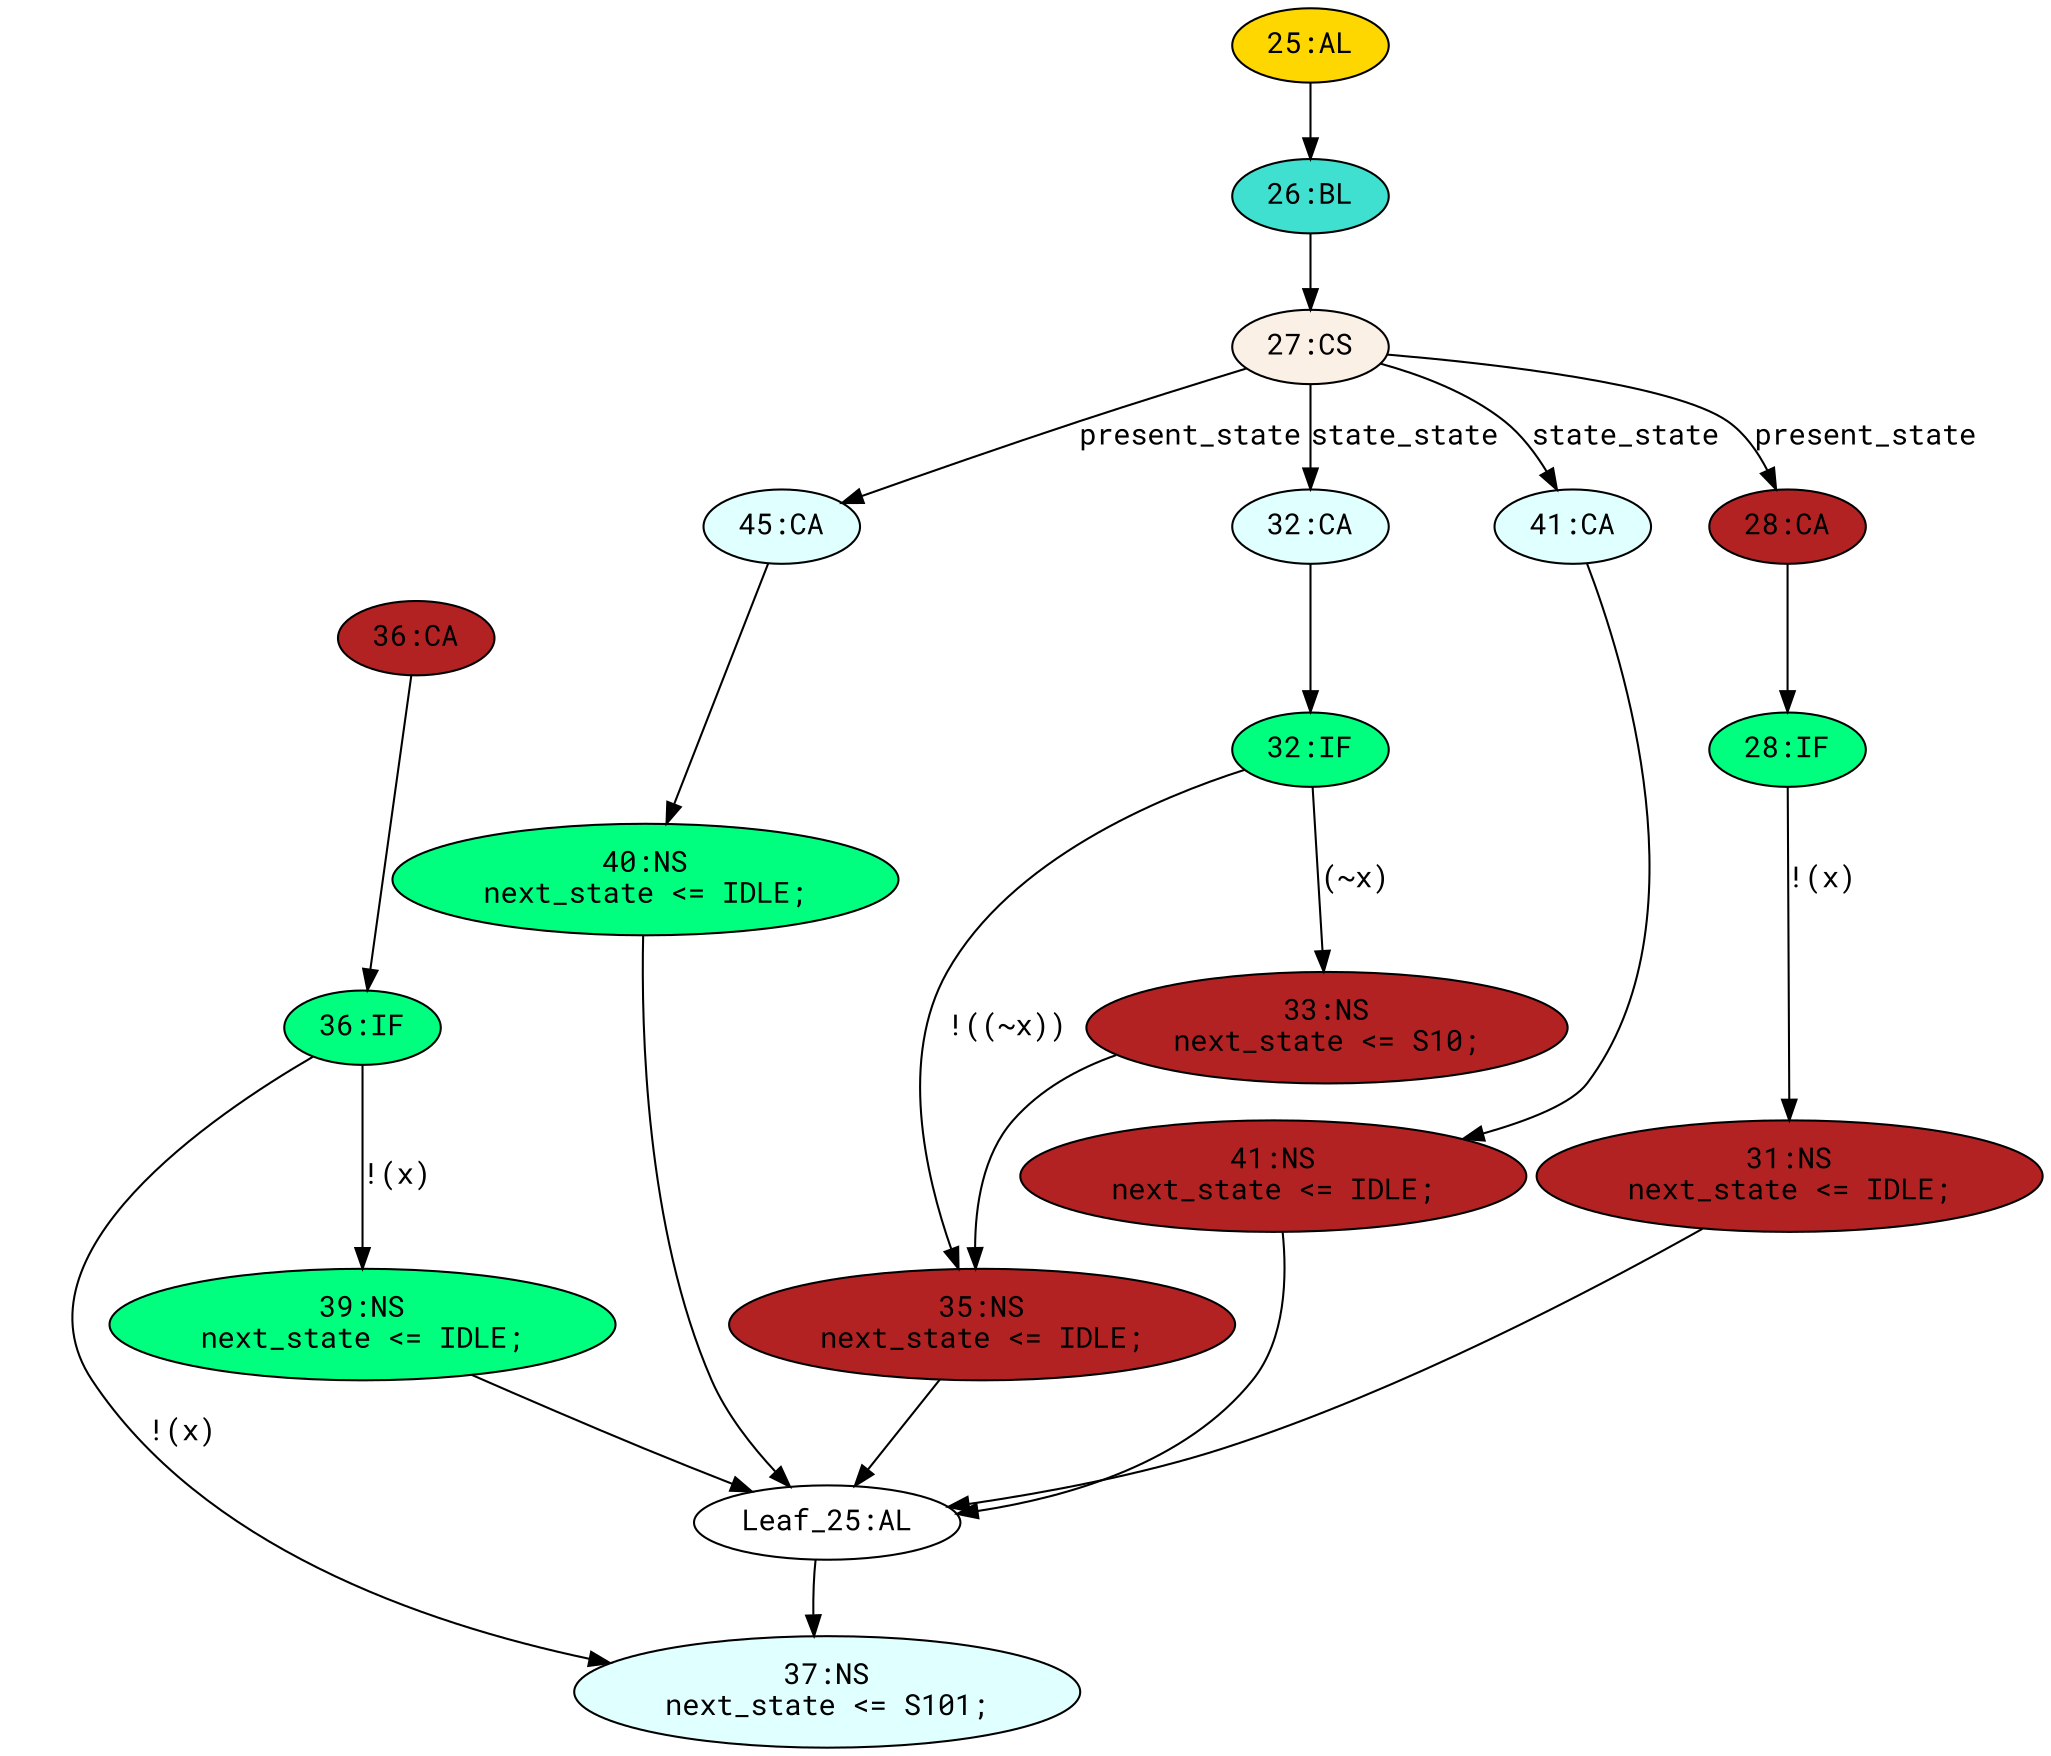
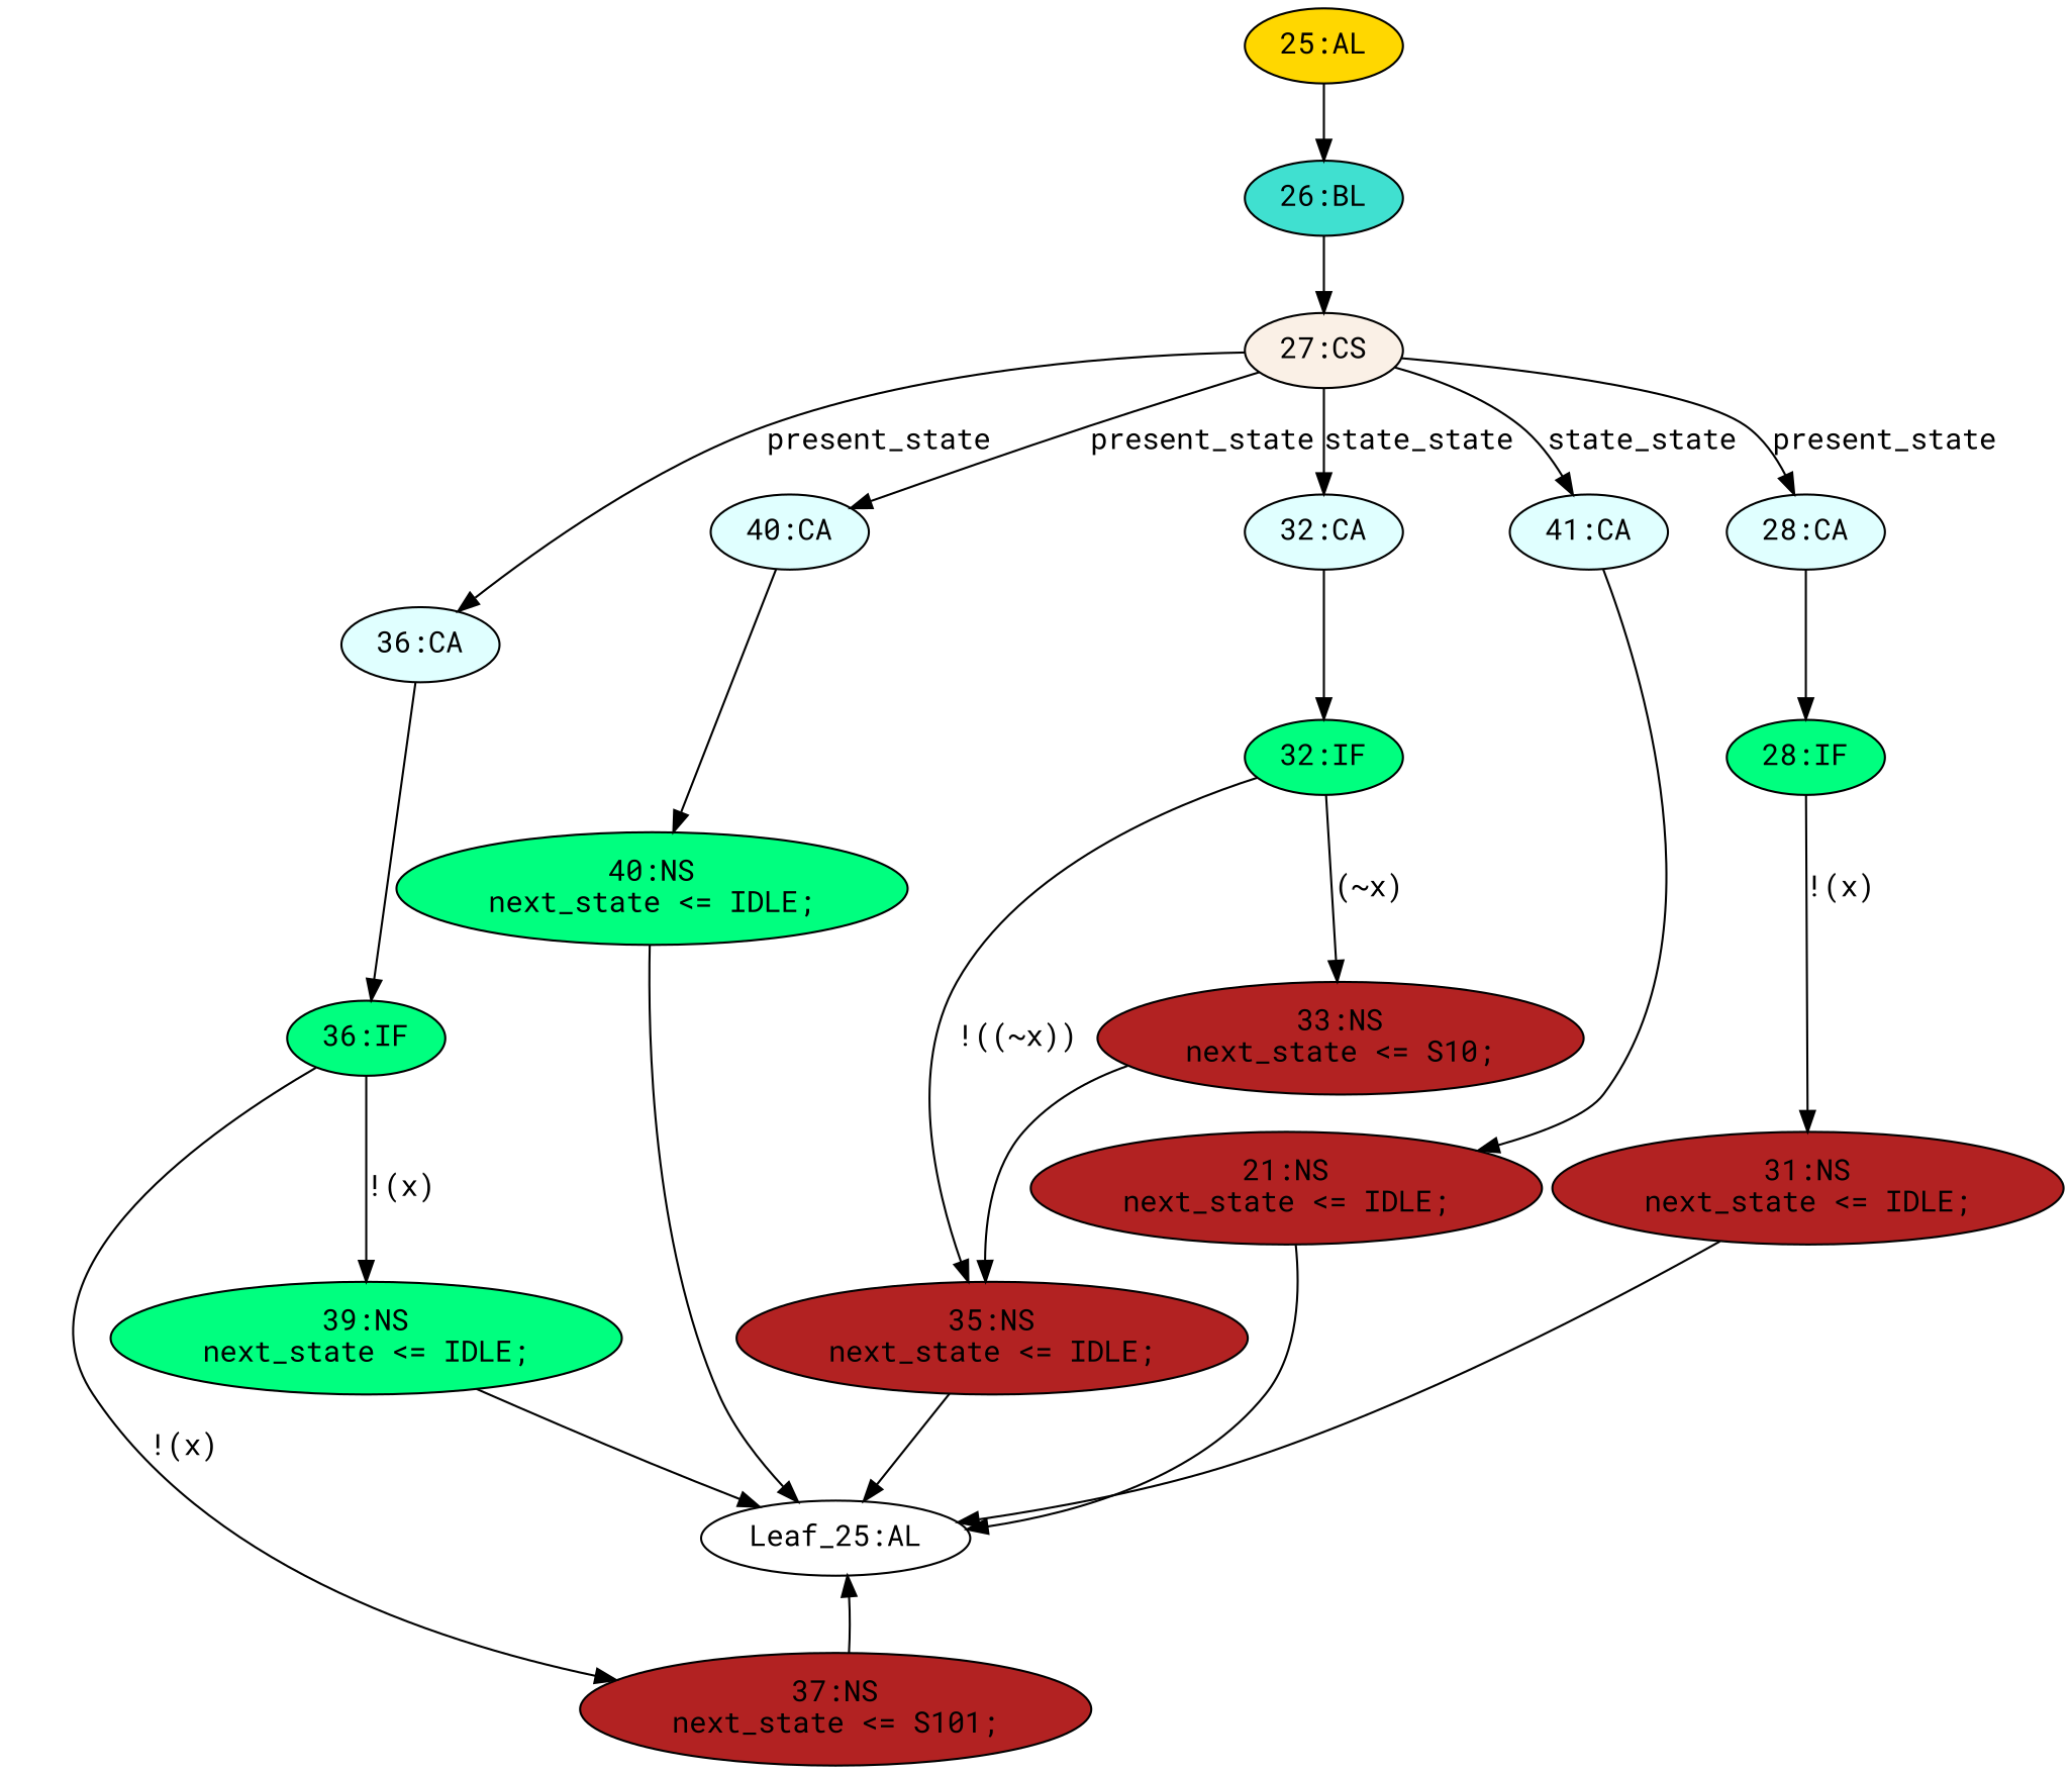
  strict digraph {
    fontname="Roboto Mono"
    node [fillcolor=lightcyan fontname="Roboto Mono" statements="[]" style=filled typ=NonblockingSubstitution]
    edge [cond="[]" fontname="Roboto Mono" lineno=None]
    n1 [ast="<pyverilog.vparser.ast.Always object at 0x7f776c08c210>" clk_sens=False fillcolor=gold label="25:AL" sens="['x', 'present_state']" typ=Always use_var="['x', 'present_state']"]
    n2 [ast="<pyverilog.vparser.ast.Block object at 0x7f776c08c3d0>" fillcolor=turquoise label="26:BL" typ=Block]
    n3 [ast="<pyverilog.vparser.ast.CaseStatement object at 0x7f776c08c410>" fillcolor=linen label="27:CS" typ=CaseStatement]
-   n4 [ast="<pyverilog.vparser.ast.Case object at 0x7f776c08c4d0>" fillcolor=firebrick label="28:CA" typ=Case]
-   n5 [ast="<pyverilog.vparser.ast.Case object at 0x7f776c08ccd0>" fillcolor=firebrick label="36:CA" typ=Case]
-   n6 [ast="<pyverilog.vparser.ast.Case object at 0x7f776c09c090>" label="45:CA" typ=Case]
+   n4 [ast="<pyverilog.vparser.ast.Case object at 0x7f776c08c4d0>" label="28:CA" typ=Case]
+   n5 [ast="<pyverilog.vparser.ast.Case object at 0x7f776c08ccd0>" label="36:CA" typ=Case]
+   n6 [ast="<pyverilog.vparser.ast.Case object at 0x7f776c09c090>" label="40:CA" typ=Case]
    n7 [ast="<pyverilog.vparser.ast.Case object at 0x7f776c08c910>" label="32:CA" typ=Case]
    n8 [ast="<pyverilog.vparser.ast.Case object at 0x7f776c09c250>" label="41:CA" typ=Case]
    n9 [ast="<pyverilog.vparser.ast.IfStatement object at 0x7f776c08c550>" fillcolor=springgreen label="28:IF" typ=IfStatement]
    n10 [ast="<pyverilog.vparser.ast.NonblockingSubstitution object at 0x7f776c08c5d0>" fillcolor=firebrick label="31:NS\nnext_state <= IDLE;" statements="[<pyverilog.vparser.ast.NonblockingSubstitution object at 0x7f776c08c5d0>]"]
    n11 [def_var="['next_state']" label="Leaf_25:AL" fillcolor="" statements="" style="" typ=""]
    n12 [ast="<pyverilog.vparser.ast.IfStatement object at 0x7f776c08cd50>" fillcolor=springgreen label="36:IF" typ=IfStatement]
-   n13 [ast="<pyverilog.vparser.ast.NonblockingSubstitution object at 0x7f776c08ced0>" label="37:NS\nnext_state <= S101;" statements="[<pyverilog.vparser.ast.NonblockingSubstitution object at 0x7f776c08ced0>]"]
+   n13 [ast="<pyverilog.vparser.ast.NonblockingSubstitution object at 0x7f776c08ced0>" fillcolor=firebrick label="37:NS\nnext_state <= S101;" statements="[<pyverilog.vparser.ast.NonblockingSubstitution object at 0x7f776c08ced0>]"]
    n14 [ast="<pyverilog.vparser.ast.NonblockingSubstitution object at 0x7f776c08cd90>" fillcolor=springgreen label="39:NS\nnext_state <= IDLE;" statements="[<pyverilog.vparser.ast.NonblockingSubstitution object at 0x7f776c08cd90>]"]
    n15 [ast="<pyverilog.vparser.ast.NonblockingSubstitution object at 0x7f776c08c9d0>" fillcolor=firebrick label="35:NS\nnext_state <= IDLE;" statements="[<pyverilog.vparser.ast.NonblockingSubstitution object at 0x7f776c08c9d0>]"]
    n16 [ast="<pyverilog.vparser.ast.IfStatement object at 0x7f776c08c990>" fillcolor=springgreen label="32:IF" typ=IfStatement]
    n17 [ast="<pyverilog.vparser.ast.NonblockingSubstitution object at 0x7f776c08cb10>" fillcolor=firebrick label="33:NS\nnext_state <= S10;" statements="[<pyverilog.vparser.ast.NonblockingSubstitution object at 0x7f776c08cb10>]"]
    n18 [ast="<pyverilog.vparser.ast.NonblockingSubstitution object at 0x7f776c09c110>" fillcolor=springgreen label="40:NS\nnext_state <= IDLE;" statements="[<pyverilog.vparser.ast.NonblockingSubstitution object at 0x7f776c09c110>]"]
-   n19 [ast="<pyverilog.vparser.ast.NonblockingSubstitution object at 0x7f776c09c290>" fillcolor=firebrick label="41:NS\nnext_state <= IDLE;" statements="[<pyverilog.vparser.ast.NonblockingSubstitution object at 0x7f776c09c290>]"]
+   n19 [ast="<pyverilog.vparser.ast.NonblockingSubstitution object at 0x7f776c09c290>" fillcolor=firebrick label="21:NS\nnext_state <= IDLE;" statements="[<pyverilog.vparser.ast.NonblockingSubstitution object at 0x7f776c09c290>]"]
    n1 -> n2
    n2 -> n3
    n3 -> n4 [cond="['present_state']" label=present_state lineno=27]
+   n3 -> n5 [cond="['present_state']" label=present_state lineno=27]
    n3 -> n6 [cond="['present_state']" label=present_state lineno=27]
    n3 -> n7 [cond="['present_state']" label=state_state lineno=27]
    n3 -> n8 [cond="['present_state']" label=state_state lineno=27]
    n4 -> n9
    n5 -> n12
    n6 -> n18
    n7 -> n16
    n8 -> n19
    n9 -> n10 [cond="['x']" label="!(x)" lineno=28]
    n10 -> n11
    n12 -> n13 [cond="['x']" label="!(x)" lineno=36]
    n12 -> n14 [cond="['x']" label="!(x)" lineno=36]
-   n11 -> n13
+   n13 -> n11
    n14 -> n11
    n15 -> n11
    n16 -> n15 [cond="['x']" label="!((~x))" lineno=32]
    n16 -> n17 [cond="['x']" label="(~x)" lineno=32]
    n17 -> n15
    n18 -> n11
    n19 -> n11
  }
